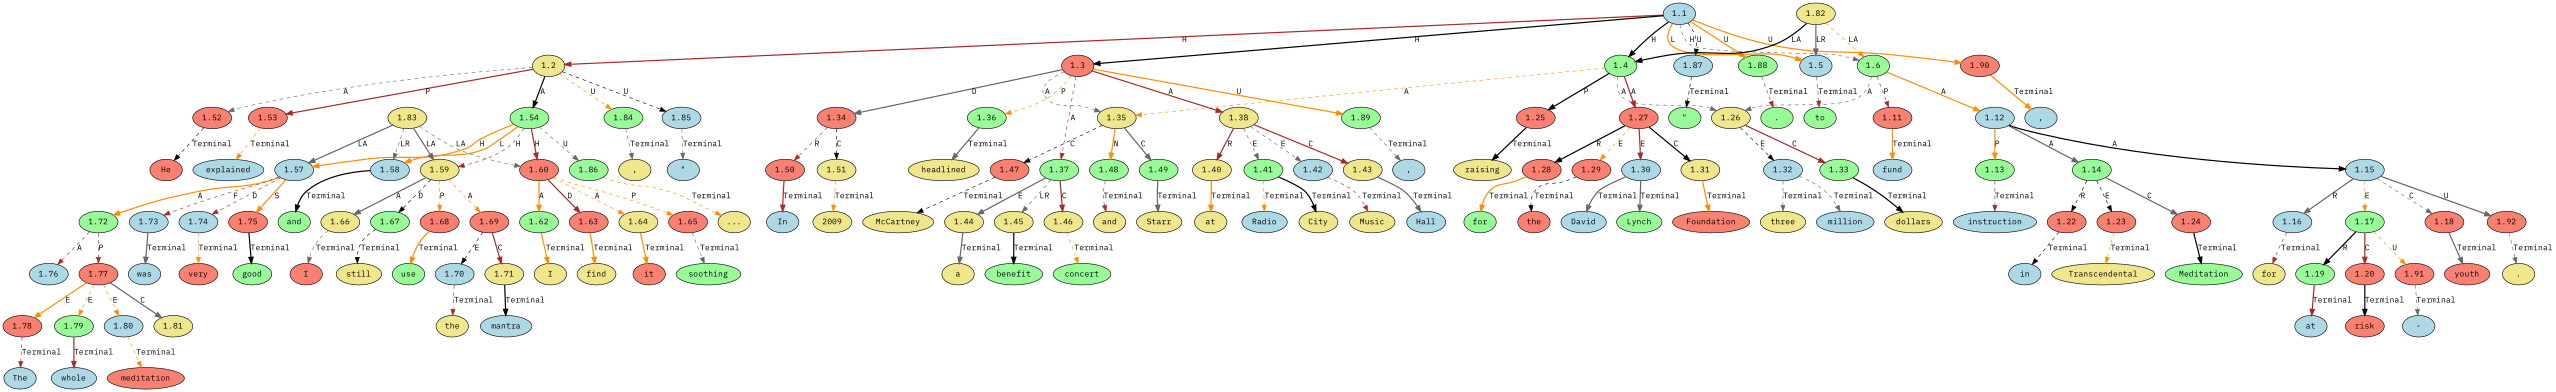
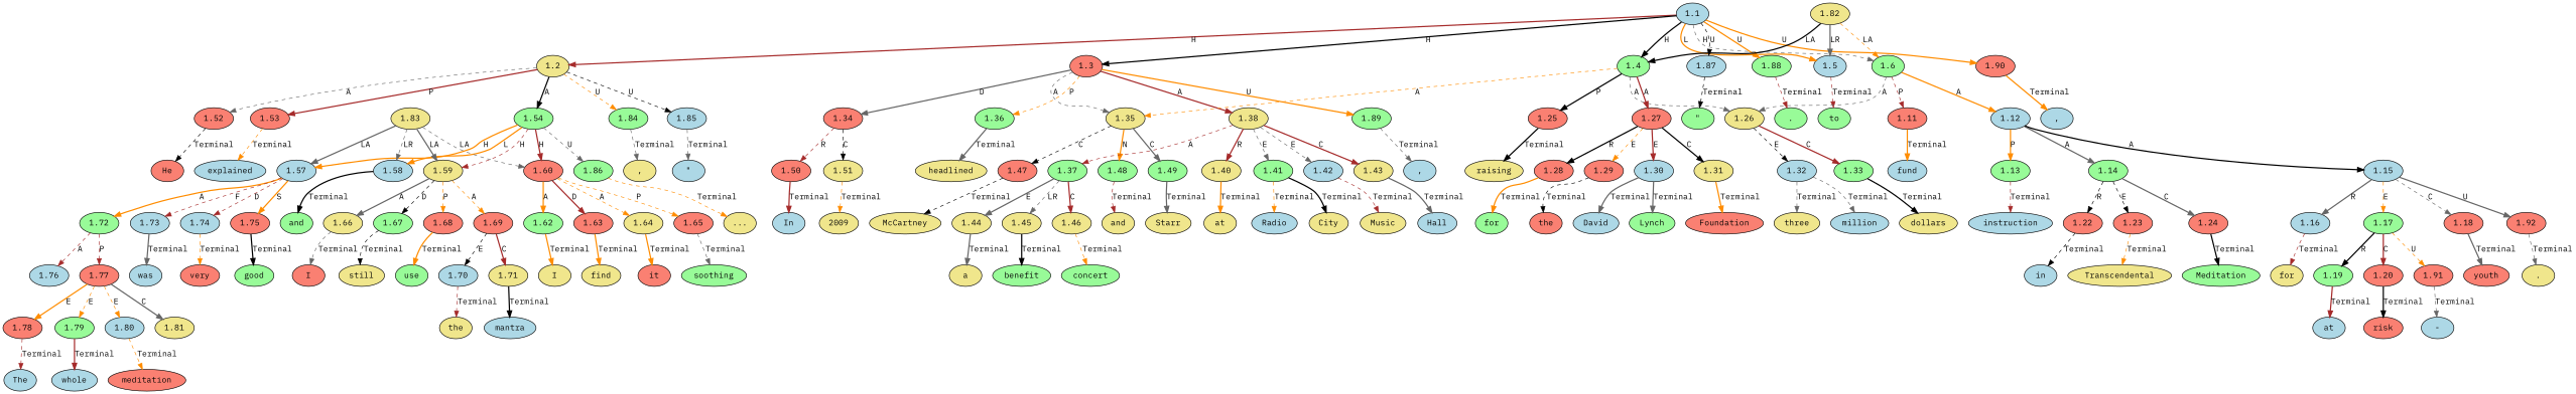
  digraph {
    fontname="IBM Plex Mono"
    node [fillcolor=khaki fontname="IBM Plex Mono" ordering=out style=filled]
    edge [color=darkorange fontname="IBM Plex Mono" ordering=out style=bold]
    n1 [fillcolor=salmon label=He]
    n2 [fillcolor=salmon label=very]
    n3 [fillcolor=palegreen label=good]
    n4 [fillcolor=palegreen label=and]
    n5 [fillcolor=salmon label=I]
    n6 [label=still]
    n7 [fillcolor=palegreen label=use]
    n8 [label=the]
    n9 [fillcolor=lightblue label=mantra]
    n10 [label="..."]
    n11 [label=I]
    n12 [fillcolor=lightblue label=explained]
    n13 [label=find]
    n14 [fillcolor=salmon label=it]
    n15 [fillcolor=palegreen label=soothing]
    n16 [fillcolor=palegreen label="\""]
    n17 [fillcolor=palegreen label="."]
    n18 [fillcolor=lightblue label=In]
    n19 [label=2009]
    n20 [fillcolor=lightblue label=","]
    n21 [label=McCartney]
    n22 [label=and]
    n23 [label=","]
    n24 [label=Starr]
    n25 [label=headlined]
    n26 [label=a]
    n27 [fillcolor=palegreen label=benefit]
    n28 [fillcolor=palegreen label=concert]
    n29 [label=at]
    n30 [fillcolor=lightblue label=Radio]
    n31 [label=City]
    n32 [label=Music]
    n33 [fillcolor=lightblue label=Hall]
    n34 [fillcolor=lightblue label="\""]
    n35 [fillcolor=lightblue label=","]
    n36 [label=raising]
    n37 [label=three]
    n38 [fillcolor=lightblue label=million]
    n39 [label=dollars]
    n40 [fillcolor=palegreen label=for]
    n41 [fillcolor=salmon label=the]
    n42 [fillcolor=lightblue label=David]
    n43 [fillcolor=palegreen label=Lynch]
    n44 [fillcolor=salmon label=Foundation]
    n45 [fillcolor=lightblue label=The]
    n46 [fillcolor=palegreen label=to]
    n47 [fillcolor=lightblue label=fund]
    n48 [fillcolor=lightblue label=instruction]
    n49 [fillcolor=lightblue label=in]
    n50 [label=Transcendental]
    n51 [fillcolor=palegreen label=Meditation]
    n52 [label=for]
    n53 [fillcolor=lightblue label=at]
    n54 [fillcolor=lightblue label="-"]
    n55 [fillcolor=salmon label=risk]
    n56 [fillcolor=lightblue label=whole]
    n57 [fillcolor=salmon label=youth]
    n58 [label="."]
    n59 [fillcolor=salmon label=meditation]
    n60 [fillcolor=lightblue label=was]
    n61 [fillcolor=lightblue label=1.1]
    n62 [label=1.2]
    n63 [fillcolor=salmon label=1.3]
    n64 [fillcolor=palegreen label=1.4]
    n65 [fillcolor=lightblue label=1.5]
    n66 [fillcolor=palegreen label=1.6]
    n67 [fillcolor=lightblue label=1.87]
    n68 [fillcolor=palegreen label=1.88]
    n69 [fillcolor=salmon label=1.90]
    n70 [fillcolor=salmon label=1.52]
    n71 [fillcolor=salmon label=1.53]
    n72 [fillcolor=palegreen label=1.54]
    n73 [fillcolor=palegreen label=1.84]
    n74 [fillcolor=lightblue label=1.85]
    n75 [fillcolor=salmon label=1.34]
    n76 [label=1.35]
    n77 [fillcolor=palegreen label=1.36]
    n78 [fillcolor=palegreen label=1.37]
    n79 [label=1.38]
    n80 [fillcolor=palegreen label=1.89]
    n81 [fillcolor=salmon label=1.25]
    n82 [label=1.26]
    n83 [fillcolor=salmon label=1.27]
    n84 [fillcolor=salmon label=1.11]
    n85 [fillcolor=lightblue label=1.12]
    n86 [fillcolor=lightblue label=1.57]
    n87 [fillcolor=lightblue label=1.58]
    n88 [label=1.59]
    n89 [fillcolor=salmon label=1.60]
    n90 [fillcolor=palegreen label=1.86]
    n91 [fillcolor=salmon label=1.50]
    n92 [label=1.51]
    n93 [fillcolor=salmon label=1.47]
    n94 [fillcolor=palegreen label=1.48]
    n95 [fillcolor=palegreen label=1.49]
    n96 [label=1.44]
    n97 [label=1.45]
    n98 [label=1.46]
    n99 [label=1.40]
    n100 [fillcolor=palegreen label=1.41]
    n101 [fillcolor=lightblue label=1.42]
    n102 [label=1.43]
    n103 [fillcolor=lightblue label=1.32]
    n104 [fillcolor=palegreen label=1.33]
    n105 [fillcolor=salmon label=1.28]
    n106 [fillcolor=salmon label=1.29]
    n107 [fillcolor=lightblue label=1.30]
    n108 [label=1.31]
    n109 [fillcolor=palegreen label=1.13]
    n110 [fillcolor=palegreen label=1.14]
    n111 [fillcolor=lightblue label=1.15]
    n112 [fillcolor=salmon label=1.22]
    n113 [fillcolor=salmon label=1.23]
    n114 [fillcolor=salmon label=1.24]
    n115 [fillcolor=lightblue label=1.16]
    n116 [fillcolor=palegreen label=1.17]
    n117 [fillcolor=salmon label=1.18]
    n118 [fillcolor=salmon label=1.92]
    n119 [fillcolor=palegreen label=1.19]
    n120 [fillcolor=salmon label=1.20]
    n121 [fillcolor=salmon label=1.91]
    n122 [fillcolor=palegreen label=1.72]
    n123 [fillcolor=lightblue label=1.73]
    n124 [fillcolor=lightblue label=1.74]
    n125 [fillcolor=salmon label=1.75]
    n126 [label=1.66]
    n127 [fillcolor=palegreen label=1.67]
    n128 [fillcolor=salmon label=1.68]
    n129 [fillcolor=salmon label=1.69]
    n130 [fillcolor=palegreen label=1.62]
    n131 [fillcolor=salmon label=1.63]
    n132 [label=1.64]
    n133 [fillcolor=salmon label=1.65]
    n134 [fillcolor=lightblue label=1.76]
    n135 [fillcolor=salmon label=1.77]
    n136 [fillcolor=lightblue label=1.70]
    n137 [label=1.71]
    n138 [fillcolor=salmon label=1.78]
    n139 [fillcolor=palegreen label=1.79]
    n140 [fillcolor=lightblue label=1.80]
    n141 [label=1.81]
    n142 [label=1.82]
    n143 [label=1.83]
    n61 -> n62 [color=brown label=H]
    n61 -> n63 [color=black label=H]
    n61 -> n64 [color=black label=H]
    n61 -> n65 [label=L]
    n61 -> n66 [color=gray40 label=H style=dashed]
    n61 -> n67 [color=black label=U style=dashed]
    n61 -> n68 [label=U]
    n61 -> n69 [label=U]
    n62 -> n70 [color=gray40 label=A style=dashed]
    n62 -> n71 [color=brown label=P]
    n62 -> n72 [color=black label=A]
    n62 -> n73 [label=U style=dashed]
    n62 -> n74 [color=black label=U style=dashed]
    n63 -> n75 [color=gray40 label=D]
    n63 -> n76 [color=gray40 label=A style=dashed]
    n63 -> n77 [label=P style=dashed]
-   n63 -> n78 [color=brown label=A style=dashed]
+   n79 -> n78 [color=brown label=A style=dashed]
    n63 -> n79 [color=brown label=A]
    n63 -> n80 [label=U]
    n64 -> n76 [label=A style=dashed]
    n64 -> n81 [color=black label=P]
    n64 -> n82 [color=gray40 label=A style=dashed]
    n64 -> n83 [color=brown label=A]
    n65 -> n46 [color=brown label=Terminal style=dashed]
    n66 -> n82 [color=gray40 label=A style=dashed]
    n66 -> n84 [color=brown label=P style=dashed]
    n66 -> n85 [label=A]
    n67 -> n16 [color=black label=Terminal style=dashed]
    n68 -> n17 [color=brown label=Terminal style=dashed]
    n69 -> n35 [label=Terminal]
    n70 -> n1 [color=black label=Terminal style=dashed]
    n71 -> n12 [label=Terminal style=dashed]
    n72 -> n86 [label=H]
    n72 -> n87 [label=L]
    n72 -> n88 [color=brown label=H style=dashed]
    n72 -> n89 [color=brown label=H]
    n72 -> n90 [color=gray40 label=U style=dashed]
    n73 -> n23 [color=gray40 label=Terminal style=dashed]
    n74 -> n34 [color=gray40 label=Terminal style=dashed]
    n75 -> n91 [color=brown label=R style=dashed]
    n75 -> n92 [color=black label=C style=dashed]
    n76 -> n93 [color=black label=C style=dashed]
    n76 -> n94 [label=N]
    n76 -> n95 [color=gray40 label=C]
    n77 -> n25 [color=gray40 label=Terminal]
    n78 -> n96 [color=gray40 label=E]
    n78 -> n97 [color=gray40 label=LR style=dashed]
    n78 -> n98 [color=brown label=C]
    n79 -> n99 [color=brown label=R]
    n79 -> n100 [color=gray40 label=E style=dashed]
    n79 -> n101 [color=gray40 label=E style=dashed]
    n79 -> n102 [color=brown label=C]
    n80 -> n20 [color=gray40 label=Terminal style=dashed]
    n81 -> n36 [color=black label=Terminal]
    n82 -> n103 [color=black label=E style=dashed]
    n82 -> n104 [color=brown label=C]
    n83 -> n105 [color=black label=R]
    n83 -> n106 [label=E style=dashed]
    n83 -> n107 [color=brown label=E]
    n83 -> n108 [color=black label=C]
    n84 -> n47 [label=Terminal]
    n85 -> n109 [label=P]
    n85 -> n110 [color=gray40 label=A]
    n85 -> n111 [color=black label=A]
    n86 -> n122 [label=A]
    n86 -> n123 [color=brown label=F style=dashed]
    n86 -> n124 [color=brown label=D style=dashed]
    n86 -> n125 [label=S]
    n87 -> n4 [color=black label=Terminal]
    n88 -> n126 [color=gray40 label=A]
    n88 -> n127 [color=black label=D style=dashed]
    n88 -> n128 [label=P style=dashed]
    n88 -> n129 [label=A style=dashed]
    n89 -> n130 [label=A]
    n89 -> n131 [color=brown label=D]
    n89 -> n132 [label=A style=dashed]
    n89 -> n133 [label=P style=dashed]
    n90 -> n10 [label=Terminal style=dashed]
    n91 -> n18 [color=brown label=Terminal]
    n92 -> n19 [label=Terminal style=dashed]
    n93 -> n21 [color=black label=Terminal style=dashed]
    n94 -> n22 [color=brown label=Terminal style=dashed]
    n95 -> n24 [color=gray40 label=Terminal]
    n96 -> n26 [color=gray40 label=Terminal]
    n97 -> n27 [color=black label=Terminal]
    n98 -> n28 [label=Terminal style=dashed]
    n99 -> n29 [label=Terminal]
    n100 -> n30 [label=Terminal style=dashed]
    n100 -> n31 [color=black label=Terminal]
    n101 -> n32 [color=brown label=Terminal style=dashed]
    n102 -> n33 [color=gray40 label=Terminal]
    n103 -> n37 [color=gray40 label=Terminal style=dashed]
    n103 -> n38 [color=gray40 label=Terminal style=dashed]
    n104 -> n39 [color=black label=Terminal]
    n105 -> n40 [label=Terminal]
    n106 -> n41 [color=black label=Terminal style=dashed]
    n107 -> n42 [color=gray40 label=Terminal]
    n107 -> n43 [color=gray40 label=Terminal]
    n108 -> n44 [label=Terminal]
    n109 -> n48 [color=brown label=Terminal style=dashed]
    n110 -> n112 [color=black label=R style=dashed]
    n110 -> n113 [color=black label=E style=dashed]
    n110 -> n114 [color=gray40 label=C]
    n111 -> n115 [color=gray40 label=R]
    n111 -> n116 [label=E style=dashed]
    n111 -> n117 [color=gray40 label=C style=dashed]
    n111 -> n118 [color=gray40 label=U]
    n112 -> n49 [color=black label=Terminal style=dashed]
    n113 -> n50 [label=Terminal style=dashed]
    n114 -> n51 [color=black label=Terminal]
    n115 -> n52 [color=brown label=Terminal style=dashed]
    n116 -> n119 [color=black label=R]
    n116 -> n120 [color=brown label=C]
    n116 -> n121 [label=U style=dashed]
    n117 -> n57 [color=gray40 label=Terminal]
    n118 -> n58 [color=gray40 label=Terminal style=dashed]
    n119 -> n53 [color=brown label=Terminal]
    n120 -> n55 [color=black label=Terminal]
    n121 -> n54 [color=gray40 label=Terminal style=dashed]
    n122 -> n134 [color=brown label=A style=dashed]
    n122 -> n135 [color=brown label=P style=dashed]
    n123 -> n60 [color=gray40 label=Terminal]
    n124 -> n2 [label=Terminal style=dashed]
    n125 -> n3 [color=black label=Terminal]
    n126 -> n5 [color=gray40 label=Terminal style=dashed]
    n127 -> n6 [color=black label=Terminal style=dashed]
    n128 -> n7 [label=Terminal]
    n129 -> n136 [color=black label=E style=dashed]
    n129 -> n137 [color=brown label=C]
    n130 -> n11 [label=Terminal]
    n131 -> n13 [label=Terminal]
    n132 -> n14 [label=Terminal]
    n133 -> n15 [color=gray40 label=Terminal style=dashed]
    n135 -> n138 [label=E]
    n135 -> n139 [label=E style=dashed]
    n135 -> n140 [label=E style=dashed]
    n135 -> n141 [color=gray40 label=C]
    n136 -> n8 [color=brown label=Terminal style=dashed]
    n137 -> n9 [color=black label=Terminal]
    n138 -> n45 [color=brown label=Terminal style=dashed]
    n139 -> n56 [color=brown label=Terminal]
    n140 -> n59 [label=Terminal style=dashed]
    n142 -> n64 [color=black label=LA]
    n142 -> n65 [color=gray40 label=LR]
    n142 -> n66 [label=LA style=dashed]
    n143 -> n86 [color=gray40 label=LA]
    n143 -> n87 [color=gray40 label=LR style=dashed]
    n143 -> n88 [color=gray40 label=LA]
    n143 -> n89 [color=gray40 label=LA style=dashed]
  }
